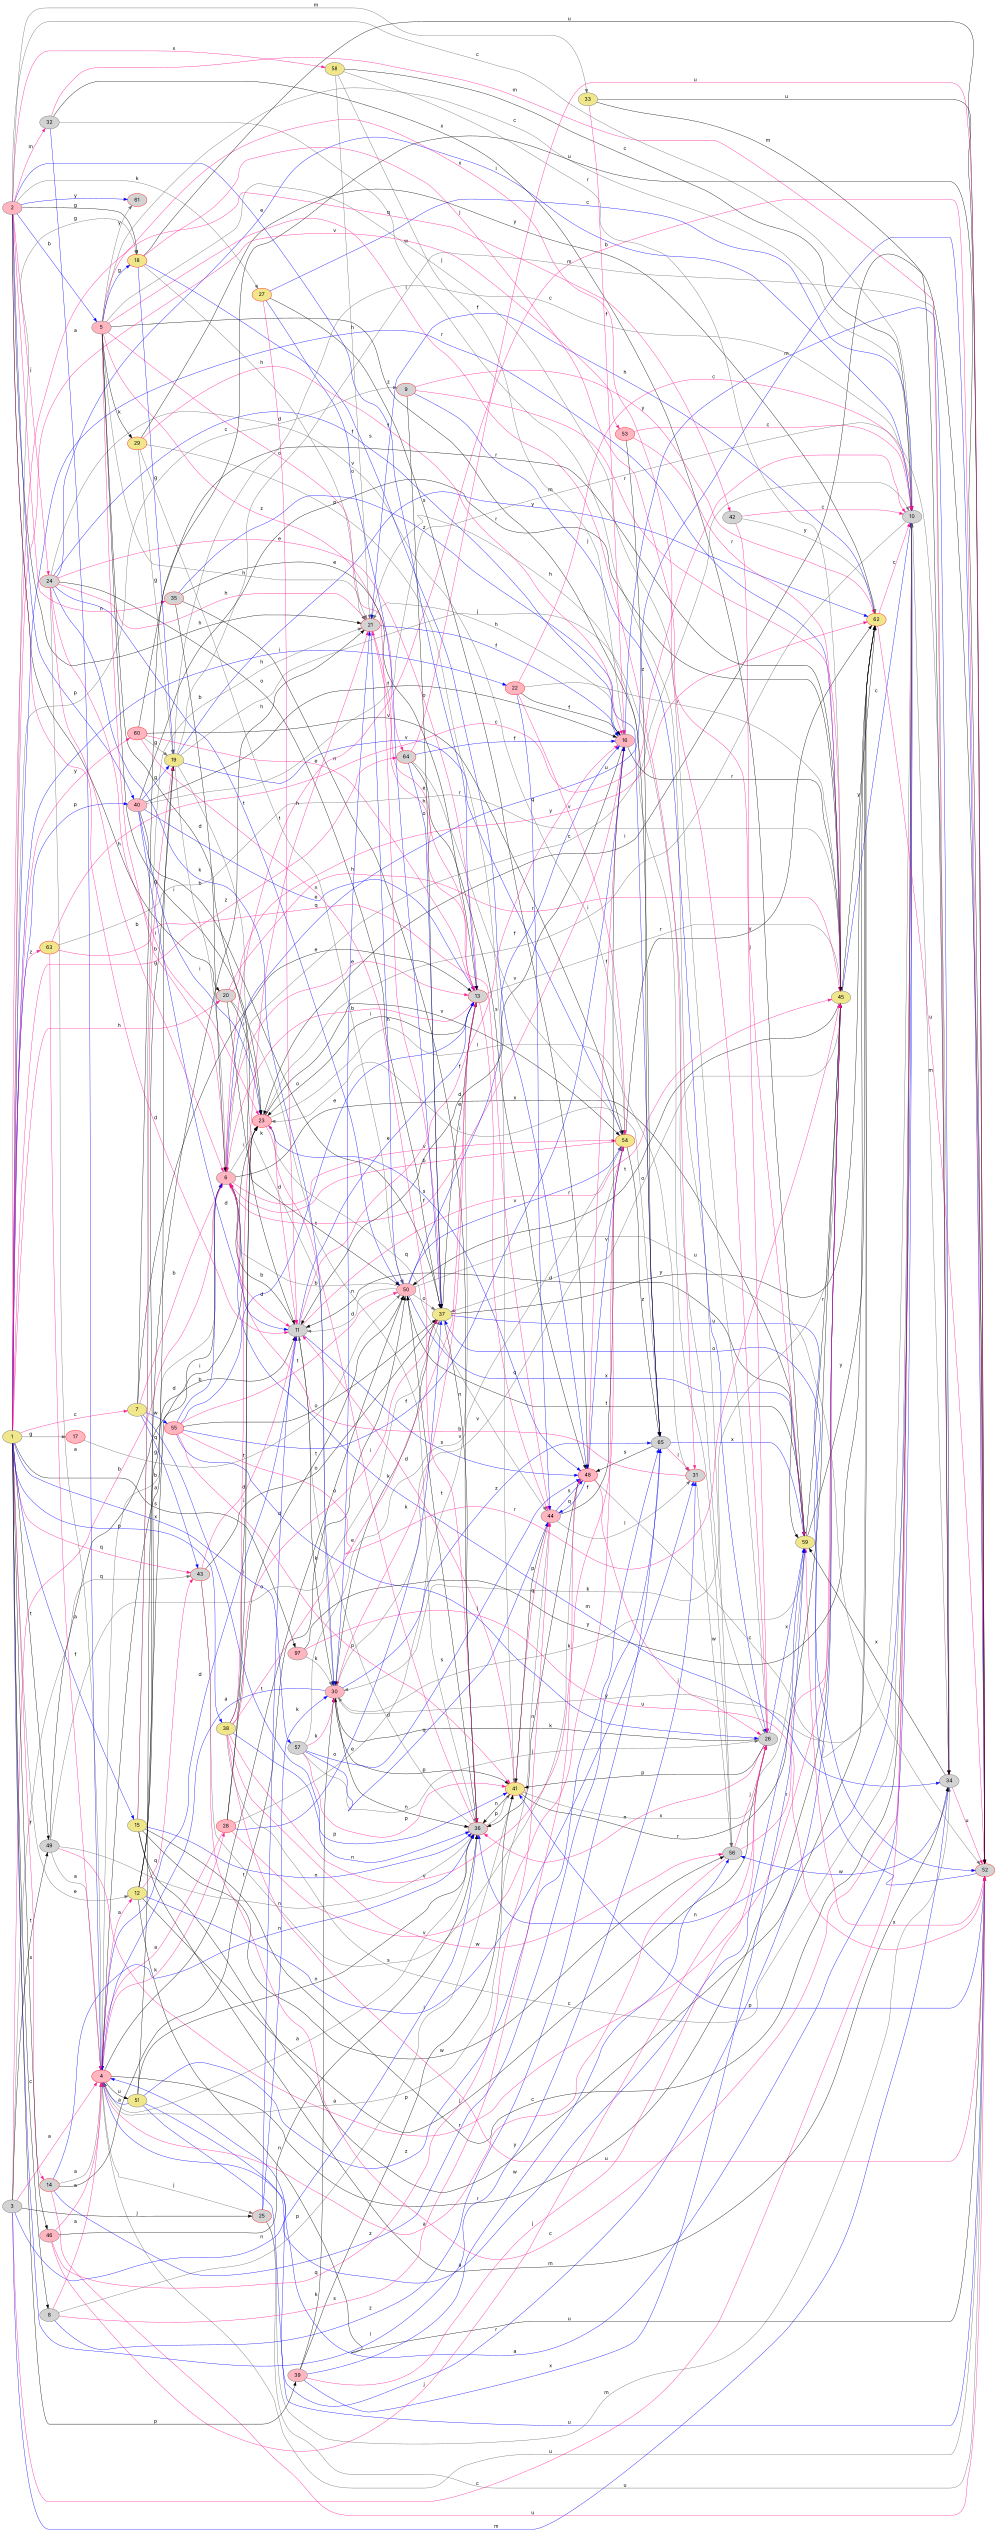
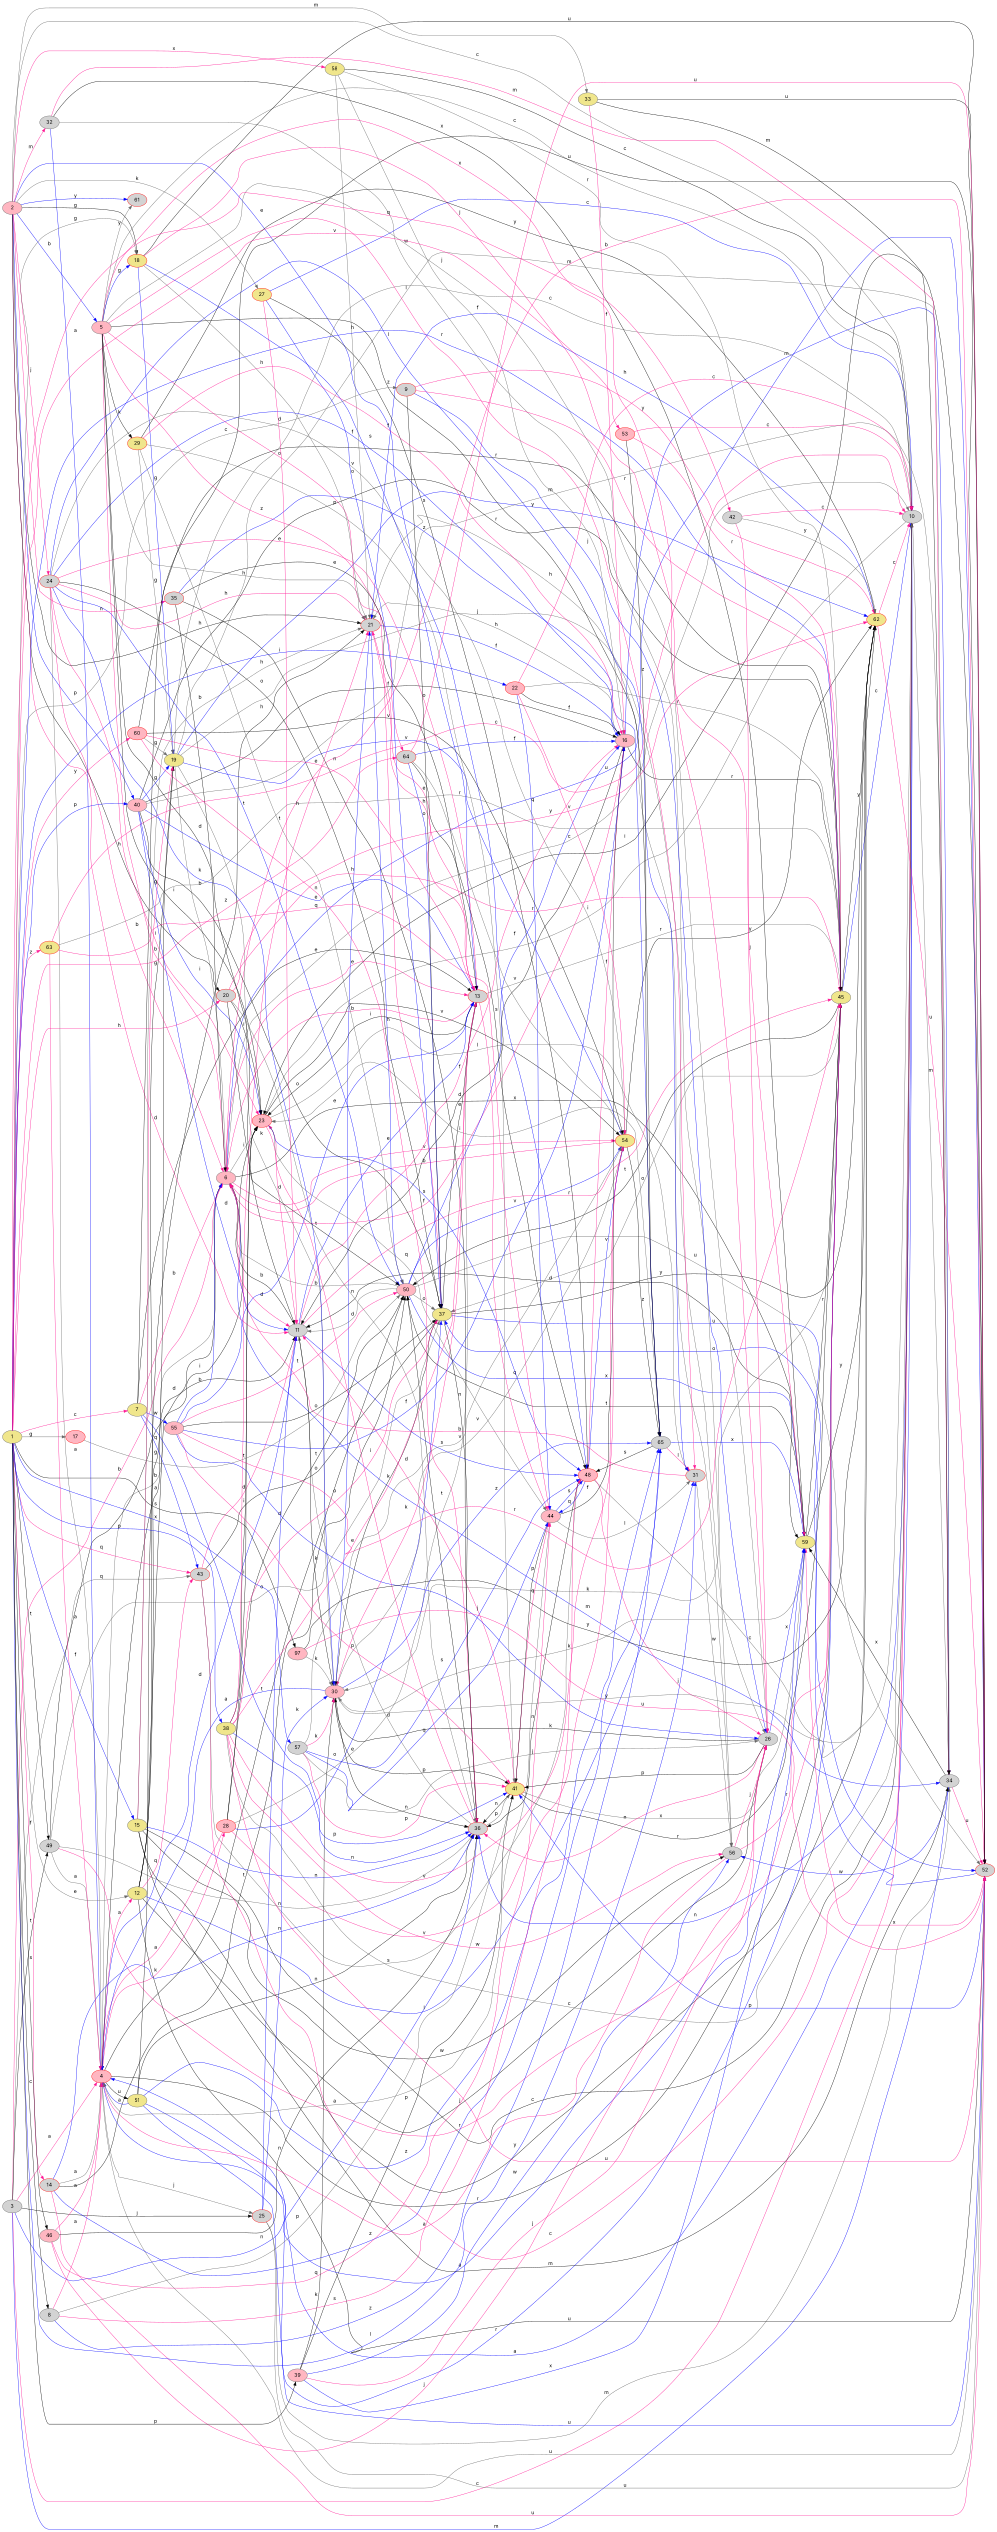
  strict digraph {
    fontname=Inter
    rankdir=LR
    node [color=gray40 fillcolor=lightgrey fontname=Inter style=filled]
    edge [color=deeppink fontname=Inter]
    4 [color=red fillcolor=lightpink]
    3
    6 [fillcolor=lightpink]
    10
    36 [color=red]
    49
    43 [color=red]
    25 [color=red]
    34
    28 [color=red fillcolor=lightpink]
    51 [fillcolor=khaki]
    11
    50 [fillcolor=lightpink]
    52 [color=red]
    45 [fillcolor=khaki]
    12 [fillcolor=khaki]
    59 [fillcolor=khaki]
    13 [color=red]
    54 [color=red fillcolor=khaki]
    16 [fillcolor=lightpink]
    23 [color=red fillcolor=lightpink]
    41 [color=red fillcolor=khaki]
    37 [fillcolor=khaki]
    48 [color=red fillcolor=lightpink]
    30 [fillcolor=lightpink]
    56
    65
    19 [fillcolor=khaki]
    62 [color=red fillcolor=khaki]
    21 [color=red]
    44 [fillcolor=lightpink]
    31 [color=red]
    8
    26
    14 [color=red]
    24 [color=red]
    32
    46 [fillcolor=lightpink]
    63 [color=red fillcolor=khaki]
    2 [fillcolor=lightpink]
    5 [fillcolor=lightpink]
    35 [color=red]
    27 [color=red fillcolor=khaki]
    58 [fillcolor=khaki]
    40 [fillcolor=lightpink]
    33 [fillcolor=khaki]
    18 [color=red fillcolor=khaki]
    20 [color=red]
    61 [color=red]
    29 [color=red fillcolor=khaki]
    64 [color=red]
    7 [fillcolor=khaki]
-   55 [color=red fillcolor=lightpink]
+   55 [fillcolor=lightpink]
    1 [fillcolor=khaki]
    9 [color=red]
    15 [fillcolor=khaki]
    22 [color=red fillcolor=lightpink]
    38 [fillcolor=khaki]
    42
    53 [color=red fillcolor=lightpink]
    60 [color=red fillcolor=lightpink]
    17 [color=red fillcolor=lightpink]
    39 [fillcolor=lightpink]
    57
    n65 [fillcolor=lightpink label=97]
    4 -> 6 [color=gray40 label=b]
    4 -> 25 [color=gray40 label=j]
    4 -> 28 [label=k]
    4 -> 51 [color=black label=u]
    4 -> 11 [color=blue label=d]
    4 -> 50 [color=black label=t]
    4 -> 52 [color=gray40 label=u]
    4 -> 45 [color=black label=r]
    4 -> 12 [label=a]
    3 -> 4 [label=a]
    3 -> 6 [label=b]
    3 -> 10 [label=c]
    3 -> 36 [color=blue label=n]
    3 -> 49 [color=black label=t]
    3 -> 43 [color=gray40 label=q]
    3 -> 25 [color=black label=j]
    3 -> 34 [color=blue label=m]
    6 -> 4 [color=black label=a]
    6 -> 10 [color=gray40 label=c]
    6 -> 34 [color=blue label=m]
    6 -> 11 [label=d]
    6 -> 52 [color=blue label=u]
    6 -> 59 [color=black label=x]
    6 -> 13 [label=e]
    6 -> 54 [label=v]
    6 -> 16 [label=f]
    6 -> 23 [color=gray40 label=i]
    10 -> 4 [color=blue label=a]
    10 -> 36 [color=blue label=n]
    10 -> 34 [color=gray40 label=m]
    10 -> 23 [color=gray40 label=i]
-   36 -> 4 [color=gray40 label=a]
    36 -> 11 [color=gray40 label=d]
    36 -> 50 [color=black label=t]
    36 -> 23 [label=i]
    36 -> 41 [color=gray40 label=p]
    49 -> 4 [color=gray40 label=a]
    49 -> 36 [color=gray40 label=n]
    49 -> 11 [color=black label=d]
    49 -> 45 [label=r]
    49 -> 37 [color=gray40 label=o]
    43 -> 10 [label=c]
    43 -> 11 [label=d]
    43 -> 37 [color=black label=o]
    43 -> 48 [color=gray40 label=s]
    25 -> 34 [color=gray40 label=m]
    25 -> 11 [color=blue label=d]
    25 -> 52 [color=gray40 label=u]
    25 -> 30 [color=blue label=k]
    34 -> 52 [label=u]
    34 -> 59 [color=black label=x]
    34 -> 56 [color=blue label=w]
    28 -> 4 [label=a]
    28 -> 50 [color=black label=t]
    28 -> 13 [color=gray40 label=e]
    28 -> 54 [label=v]
    28 -> 23 [color=black label=i]
    28 -> 37 [color=blue label=o]
    51 -> 4 [color=blue label=a]
    51 -> 36 [color=black label=n]
    51 -> 52 [color=blue label=u]
    51 -> 45 [color=blue label=r]
    51 -> 65 [color=blue label=z]
    51 -> 19 [color=black label=g]
    11 -> 6 [color=black label=b]
    11 -> 45 [label=r]
    11 -> 13 [color=blue label=e]
    11 -> 16 [label=f]
    11 -> 48 [color=blue label=s]
    11 -> 30 [color=black label=k]
    50 -> 6 [color=gray40 label=b]
    50 -> 11 [color=gray40 label=d]
    50 -> 52 [color=gray40 label=u]
    50 -> 59 [color=blue label=x]
    50 -> 54 [color=blue label=v]
    50 -> 16 [color=blue label=f]
    50 -> 37 [color=gray40 label=o]
    52 -> 6 [label=b]
    52 -> 59 [label=x]
    52 -> 23 [color=black label=i]
    52 -> 41 [color=blue label=p]
    52 -> 37 [color=blue label=o]
    45 -> 10 [color=blue label=c]
    45 -> 50 [color=black label=t]
    45 -> 37 [color=gray40 label=o]
    45 -> 30 [color=gray40 label=k]
    45 -> 62 [color=black label=y]
    12 -> 43 [label=q]
    12 -> 52 [color=black label=u]
    12 -> 23 [color=black label=i]
    12 -> 19 [color=black label=g]
    12 -> 21 [color=black label=h]
    12 -> 31 [color=blue label=l]
    12 -> 26 [color=black label=j]
    59 -> 4 [color=blue label=a]
    59 -> 11 [color=black label=d]
    59 -> 50 [color=black label=t]
    59 -> 45 [color=black label=r]
    59 -> 30 [color=gray40 label=k]
    59 -> 62 [color=black label=y]
    13 -> 6 [label=b]
    13 -> 45 [color=gray40 label=r]
    13 -> 23 [color=black label=i]
    13 -> 30 [label=k]
    13 -> 21 [label=h]
    13 -> 44 [label=q]
    54 -> 6 [label=b]
    54 -> 65 [color=black label=z]
    54 -> 62 [color=black label=y]
    16 -> 34 [color=blue label=m]
    16 -> 11 [color=black label=d]
    16 -> 45 [color=black label=r]
    16 -> 21 [color=gray40 label=h]
    23 -> 11 [label=d]
    23 -> 54 [color=black label=v]
    23 -> 48 [color=blue label=s]
    23 -> 44 [color=gray40 label=q]
    23 -> 31 [color=gray40 label=l]
    41 -> 36 [color=black label=n]
    41 -> 11 [label=d]
    41 -> 45 [color=black label=r]
    41 -> 59 [color=gray40 label=x]
    41 -> 44 [label=q]
    37 -> 36 [color=black label=n]
    37 -> 52 [color=blue label=u]
    37 -> 13 [color=black label=e]
    37 -> 30 [color=black label=k]
    37 -> 62 [color=black label=y]
    48 -> 10 [color=gray40 label=c]
    48 -> 36 [color=black label=n]
    48 -> 54 [color=blue label=v]
    48 -> 16 [label=f]
    48 -> 44 [color=blue label=q]
    48 -> 26 [label=j]
    30 -> 4 [color=blue label=a]
    30 -> 36 [color=black label=n]
    30 -> 54 [color=gray40 label=v]
    30 -> 41 [color=black label=p]
    30 -> 65 [color=blue label=z]
    30 -> 62 [color=gray40 label=y]
    30 -> 21 [color=blue label=h]
    56 -> 4 [label=a]
    56 -> 45 [label=r]
    56 -> 21 [color=gray40 label=h]
    56 -> 26 [label=j]
    65 -> 59 [color=blue label=x]
    65 -> 23 [color=gray40 label=i]
    65 -> 48 [color=black label=s]
    65 -> 31 [label=l]
    19 -> 6 [color=gray40 label=b]
    19 -> 10 [color=gray40 label=c]
    19 -> 34 [color=gray40 label=m]
    19 -> 54 [color=blue label=v]
    19 -> 30 [color=gray40 label=k]
    19 -> 62 [color=blue label=y]
    19 -> 26 [color=gray40 label=j]
    62 -> 10 [label=c]
    62 -> 52 [label=u]
    62 -> 21 [color=blue label=h]
    21 -> 50 [color=blue label=h]
    21 -> 13 [label=e]
    21 -> 16 [color=blue label=f]
    44 -> 4 [color=gray40 label=a]
    44 -> 16 [color=black label=f]
    44 -> 41 [color=black label=p]
    44 -> 48 [color=blue label=s]
    44 -> 31 [color=gray40 label=l]
    31 -> 6 [label=b]
    31 -> 56 [color=gray40 label=w]
    8 -> 4 [label=a]
    8 -> 41 [color=gray40 label=p]
    8 -> 48 [label=s]
    8 -> 65 [color=blue label=z]
    26 -> 36 [label=n]
    26 -> 59 [color=blue label=x]
    26 -> 41 [color=black label=p]
    26 -> 30 [color=black label=k]
    14 -> 4 [color=gray40 label=a]
    14 -> 36 [color=blue label=n]
    14 -> 50 [color=black label=t]
    14 -> 52 [label=u]
    14 -> 65 [color=blue label=z]
    24 -> 4 [color=gray40 label=a]
    24 -> 6 [label=b]
    24 -> 50 [color=blue label=t]
    24 -> 13 [label=e]
    24 -> 54 [color=gray40 label=v]
    24 -> 16 [color=blue label=f]
    24 -> 23 [label=i]
    24 -> 37 [color=black label=o]
    24 -> 30 [color=blue label=k]
    24 -> 21 [label=h]
-   24 -> 10 [color=blue label=l]
+   24 -> 31 [color=blue label=l]
    32 -> 4 [color=blue label=a]
    32 -> 34 [label=m]
    32 -> 59 [color=black label=x]
    32 -> 56 [color=gray40 label=w]
    46 -> 4 [label=a]
    46 -> 36 [color=black label=n]
    46 -> 44 [label=q]
    46 -> 26 [label=j]
    63 -> 4 [label=a]
    63 -> 10 [label=c]
    63 -> 45 [color=gray40 label=r]
    63 -> 44 [label=q]
    2 -> 10 [color=gray40 label=c]
    2 -> 11 [label=d]
    2 -> 13 [color=blue label=e]
    2 -> 21 [color=black label=h]
    2 -> 24 [label=j]
    2 -> 32 [label=m]
    2 -> 5 [color=blue label=b]
    2 -> 35 [label=n]
    2 -> 27 [color=gray40 label=k]
    2 -> 58 [label=x]
    2 -> 40 [color=blue label=p]
    2 -> 33 [color=gray40 label=m]
    2 -> 18 [color=black label=g]
    2 -> 20 [color=black label=h]
    2 -> 61 [color=blue label=y]
    5 -> 6 [label=b]
    5 -> 10 [color=gray40 label=c]
    5 -> 11 [color=black label=d]
    5 -> 59 [label=x]
    5 -> 23 [color=black label=i]
    5 -> 37 [label=o]
    5 -> 65 [color=black label=z]
    5 -> 21 [color=gray40 label=h]
    5 -> 31 [label=l]
    5 -> 26 [color=gray40 label=j]
    5 -> 18 [color=blue label=g]
    5 -> 61 [color=gray40 label=y]
    5 -> 29 [color=black label=k]
    5 -> 64 [label=z]
    35 -> 6 [color=black label=b]
    35 -> 36 [color=black label=n]
    35 -> 13 [color=black label=e]
    35 -> 65 [color=blue label=z]
    27 -> 10 [color=blue label=c]
    27 -> 11 [label=d]
    27 -> 37 [color=blue label=o]
    27 -> 48 [color=black label=s]
    58 -> 10 [color=black label=c]
    58 -> 45 [color=gray40 label=r]
    58 -> 16 [color=gray40 label=f]
    58 -> 21 [color=gray40 label=h]
    40 -> 34 [color=gray40 label=m]
    40 -> 11 [color=blue label=d]
    40 -> 45 [color=black label=r]
    40 -> 13 [color=blue label=e]
    40 -> 16 [color=black label=f]
    40 -> 23 [color=blue label=i]
    40 -> 37 [color=black label=o]
    40 -> 19 [color=blue label=g]
    33 -> 34 [color=black label=m]
    33 -> 52 [color=black label=u]
    33 -> 16 [label=f]
    18 -> 52 [color=black label=u]
    18 -> 48 [color=blue label=s]
    18 -> 19 [color=blue label=g]
    18 -> 21 [color=gray40 label=h]
    18 -> 26 [label=j]
    20 -> 36 [color=gray40 label=n]
    20 -> 50 [color=black label=t]
    20 -> 45 [label=r]
    20 -> 23 [color=black label=i]
    20 -> 62 [label=y]
    29 -> 50 [color=gray40 label=t]
    29 -> 16 [label=f]
    29 -> 41 [color=gray40 label=p]
    29 -> 19 [color=gray40 label=g]
    29 -> 62 [color=black label=y]
    64 -> 52 [label=u]
    64 -> 54 [color=gray40 label=v]
    64 -> 16 [color=blue label=f]
    64 -> 37 [color=blue label=o]
    64 -> 48 [color=black label=s]
    7 -> 6 [label=b]
    7 -> 43 [color=blue label=q]
    7 -> 52 [color=black label=u]
    7 -> 13 [color=black label=e]
    7 -> 41 [color=blue label=p]
    7 -> 55 [color=blue label=w]
    55 -> 6 [color=blue label=b]
    55 -> 50 [label=t]
    55 -> 45 [label=r]
    55 -> 13 [color=blue label=e]
    55 -> 16 [color=blue label=f]
    55 -> 41 [label=p]
    55 -> 37 [color=black label=o]
    55 -> 26 [color=blue label=j]
    1 -> 49 [color=black label=t]
    1 -> 43 [label=q]
    1 -> 45 [color=blue label=r]
    1 -> 12 [color=gray40 label=e]
    1 -> 31 [color=blue label=l]
    1 -> 8 [color=black label=c]
    1 -> 14 [label=f]
    1 -> 46 [color=black label=s]
    1 -> 63 [label=z]
    1 -> 40 [color=blue label=p]
    1 -> 18 [color=gray40 label=g]
    1 -> 20 [label=h]
    1 -> 64 [label=z]
    1 -> 7 [label=c]
    1 -> 9 [color=gray40 label=c]
    1 -> 15 [color=blue label=f]
    1 -> 22 [color=blue label=i]
    1 -> 38 [color=blue label=p]
    1 -> 42 [label=q]
    1 -> 53 [label=v]
    1 -> 60 [label=y]
    1 -> 17 [color=gray40 label=g]
    1 -> 39 [color=black label=p]
    1 -> 57 [color=blue label=x]
    1 -> n65 [color=black label=s]
    9 -> 45 [label=r]
    9 -> 37 [color=black label=o]
    9 -> 62 [label=y]
    9 -> 26 [color=blue label=j]
    15 -> 10 [color=black label=c]
    15 -> 36 [color=blue label=n]
    15 -> 34 [color=black label=m]
    15 -> 56 [color=black label=w]
    15 -> 19 [label=g]
    15 -> 62 [color=black label=y]
    15 -> 21 [color=gray40 label=h]
    22 -> 10 [label=c]
    22 -> 45 [color=gray40 label=r]
    22 -> 54 [label=v]
    22 -> 16 [color=black label=f]
    22 -> 44 [color=blue label=q]
    38 -> 10 [color=gray40 label=c]
    38 -> 36 [color=blue label=n]
    38 -> 52 [label=u]
    38 -> 13 [label=e]
    38 -> 54 [label=v]
    38 -> 23 [color=black label=i]
    38 -> 37 [label=o]
    38 -> 56 [label=w]
    38 -> 21 [label=h]
    42 -> 10 [label=c]
    42 -> 62 [color=gray40 label=y]
    42 -> 26 [label=j]
    53 -> 10 [label=c]
    53 -> 45 [label=r]
    53 -> 65 [color=black label=z]
    60 -> 36 [label=n]
    60 -> 45 [color=black label=r]
    60 -> 13 [label=e]
    60 -> 54 [color=black label=v]
    60 -> 19 [color=gray40 label=g]
    17 -> 50 [color=gray40 label=t]
    39 -> 59 [color=blue label=x]
    39 -> 41 [color=black label=p]
    39 -> 30 [color=black label=k]
    39 -> 56 [color=blue label=w]
    39 -> 26 [label=j]
    57 -> 54 [color=gray40 label=v]
    57 -> 41 [label=p]
    57 -> 48 [color=blue label=s]
    57 -> 30 [label=k]
    57 -> 44 [color=blue label=q]
    57 -> 26 [color=gray40 label=j]
    n65 -> 52 [label=u]
    n65 -> 30 [color=gray40 label=k]
    n65 -> 62 [color=black label=y]
  }
